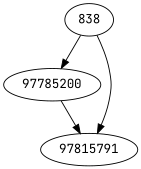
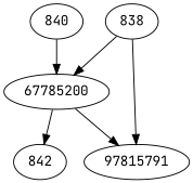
  strict digraph {
    fontname="JetBrains Mono"
    node [fontname="JetBrains Mono"]
    edge [fontname="JetBrains Mono"]
    838
-   97785200
+   97785200 [label=67785200]
    97815791
+   842
+   840
    838 -> 97785200
    838 -> 97815791
    97785200 -> 97815791
+   97785200 -> 842
+   840 -> 97785200
  }
